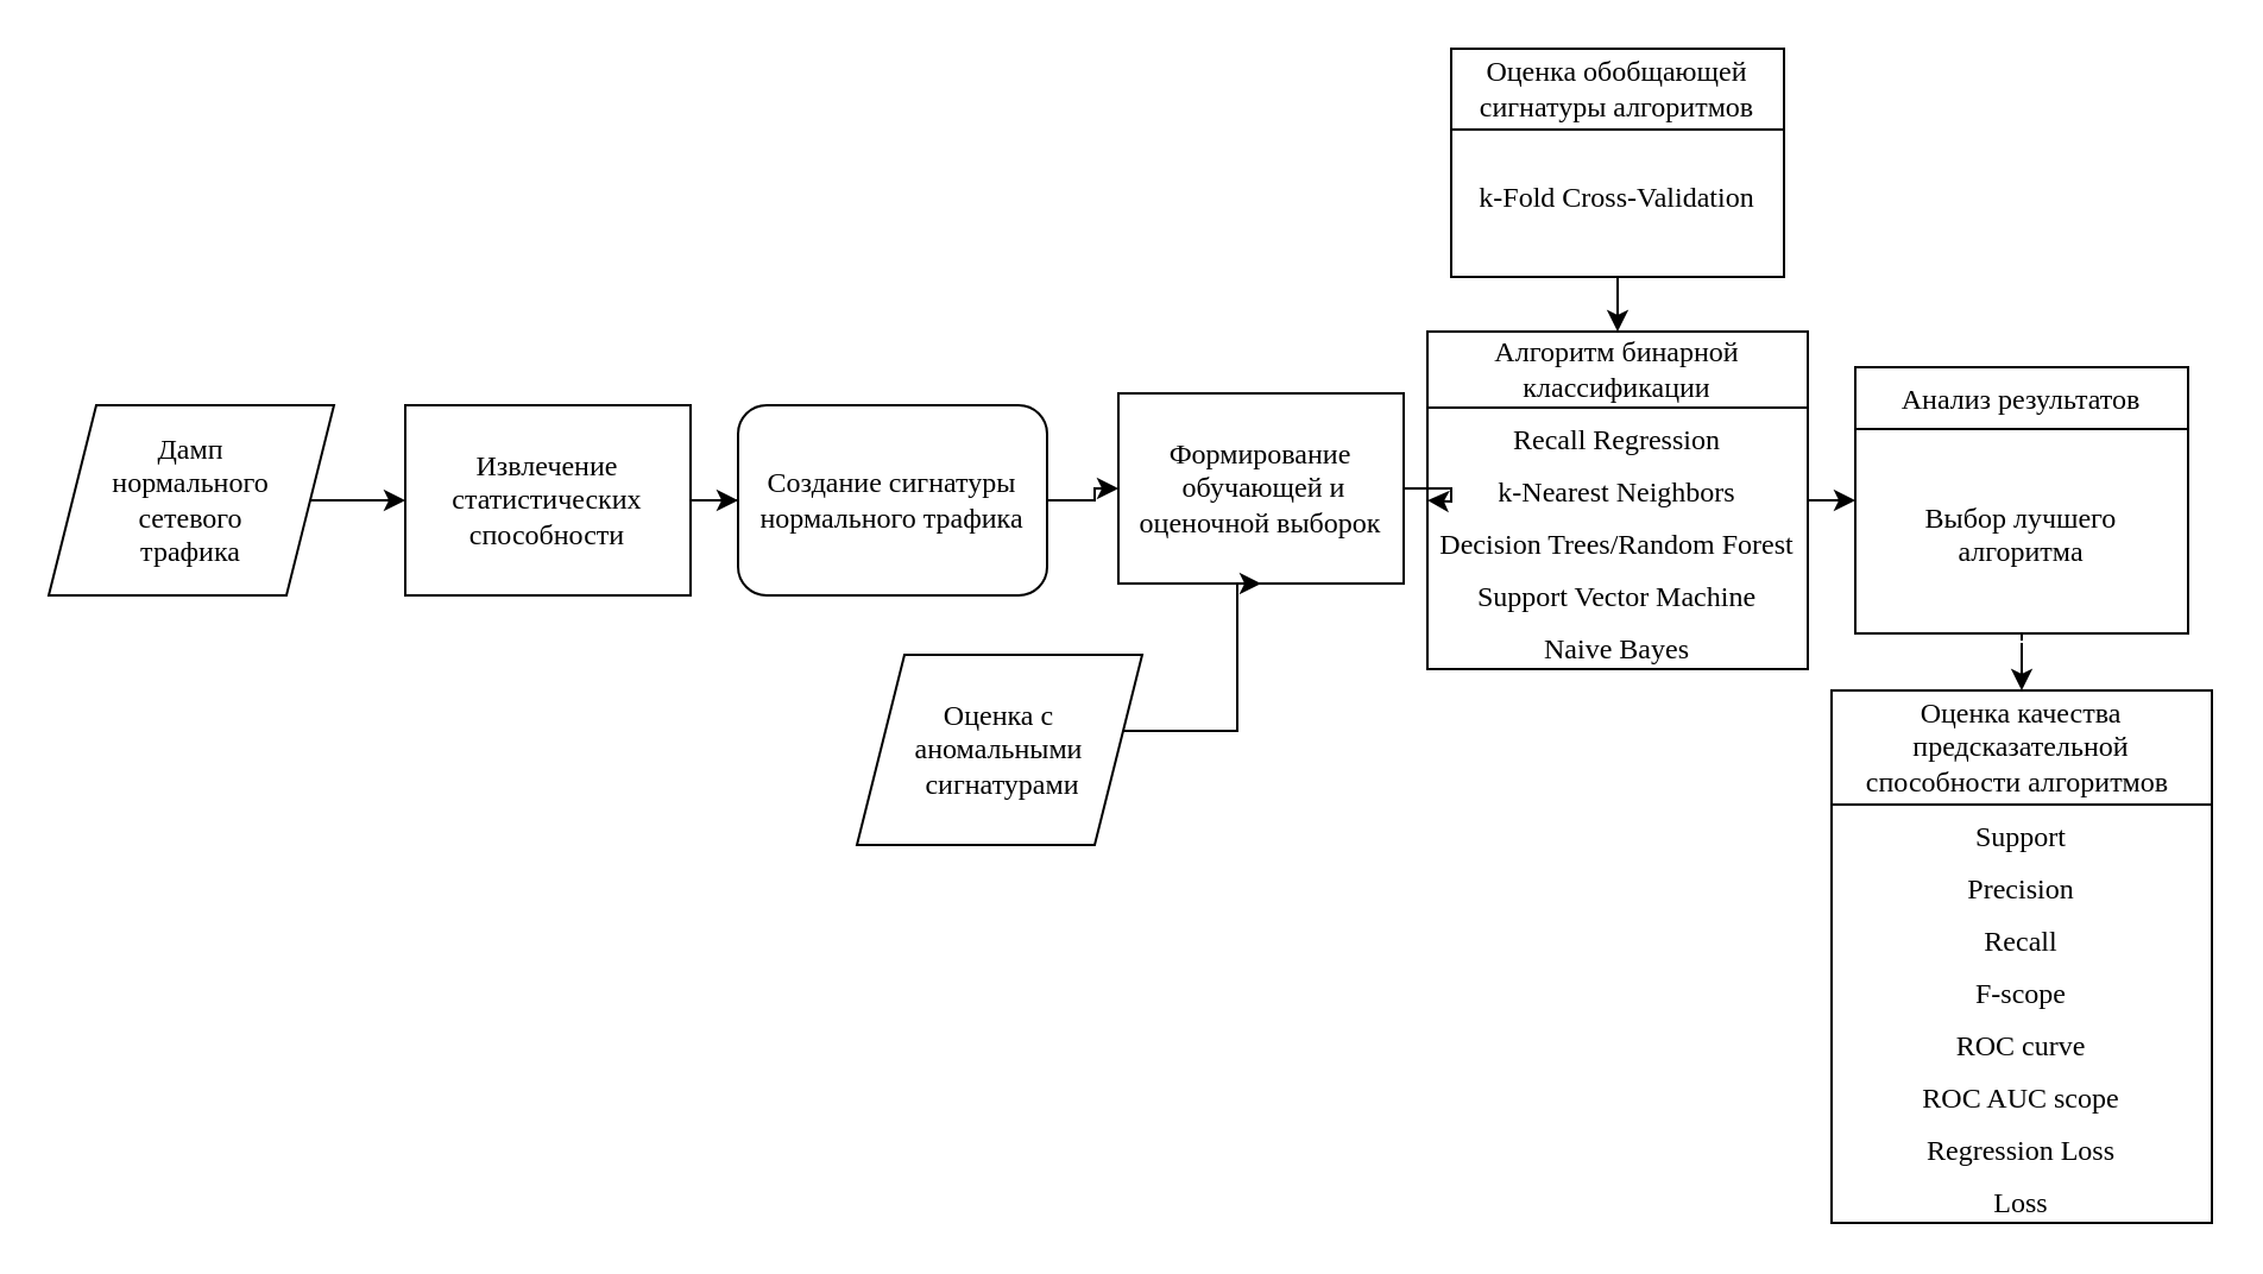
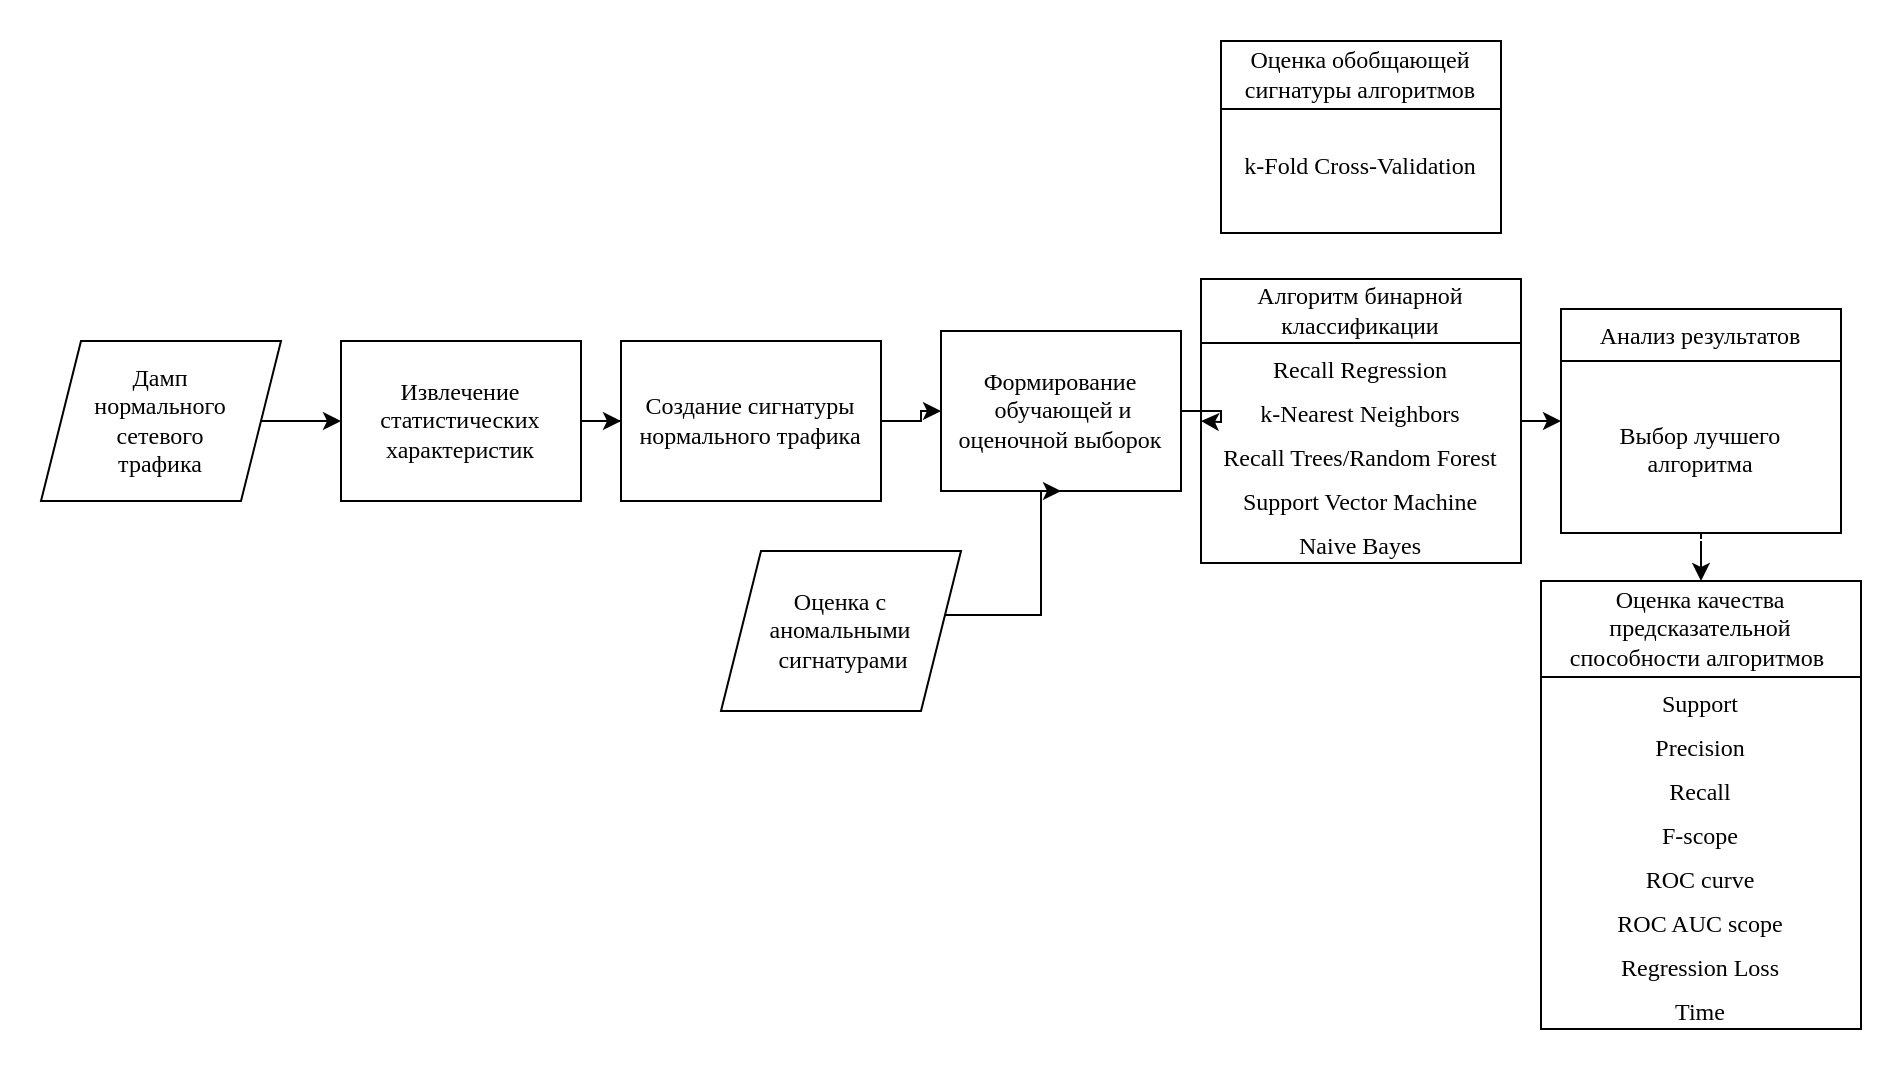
  <mxCell id="0" />
  <mxCell id="1" parent="0" />
  <mxCell id="2" value="" style="edgeStyle=orthogonalEdgeStyle;rounded=0;orthogonalLoop=1;jettySize=auto;html=1;" parent="1" source="3" target="5" edge="1"><mxGeometry relative="1" as="geometry" /></mxCell>
  <mxCell id="3" value="&lt;font face=&quot;Times New Roman&quot;&gt;Дамп &lt;br&gt;нормального &lt;br&gt;сетевого &lt;br&gt;трафика&lt;/font&gt;" style="shape=parallelogram;perimeter=parallelogramPerimeter;whiteSpace=wrap;html=1;fixedSize=1;" parent="1" vertex="1"><mxGeometry x="20" y="170" width="120" height="80" as="geometry" /></mxCell>
  <mxCell id="4" value="" style="edgeStyle=orthogonalEdgeStyle;rounded=0;orthogonalLoop=1;jettySize=auto;html=1;" parent="1" source="5" target="7" edge="1"><mxGeometry relative="1" as="geometry" /></mxCell>
- <mxCell id="5" value="&lt;span style=&quot;font-family: &amp;#34;times new roman&amp;#34;&quot;&gt;Извлечение статистических&lt;/span&gt;&lt;br style=&quot;font-family: &amp;#34;times new roman&amp;#34;&quot;&gt;&lt;span style=&quot;font-family: &amp;#34;times new roman&amp;#34;&quot;&gt;способности&lt;/span&gt;" style="rounded=0;whiteSpace=wrap;html=1;" parent="1" vertex="1"><mxGeometry x="170" y="170" width="120" height="80" as="geometry" /></mxCell>
+ <mxCell id="5" value="&lt;span style=&quot;font-family: &amp;#34;times new roman&amp;#34;&quot;&gt;Извлечение статистических&lt;/span&gt;&lt;br style=&quot;font-family: &amp;#34;times new roman&amp;#34;&quot;&gt;&lt;span style=&quot;font-family: &amp;#34;times new roman&amp;#34;&quot;&gt;характеристик&lt;/span&gt;" style="rounded=0;whiteSpace=wrap;html=1;" parent="1" vertex="1"><mxGeometry x="170" y="170" width="120" height="80" as="geometry" /></mxCell>
  <mxCell id="6" value="" style="edgeStyle=orthogonalEdgeStyle;rounded=0;orthogonalLoop=1;jettySize=auto;html=1;" parent="1" source="7" target="9" edge="1"><mxGeometry relative="1" as="geometry" /></mxCell>
- <mxCell id="7" value="&lt;span style=&quot;font-family: &amp;#34;times new roman&amp;#34;&quot;&gt;Создание сигнатуры нормального трафика&lt;/span&gt;" style="whiteSpace=wrap;html=1;rounded=1;" parent="1" vertex="1"><mxGeometry x="310" y="170" width="130" height="80" as="geometry" /></mxCell>
+ <mxCell id="7" value="&lt;span style=&quot;font-family: &amp;#34;times new roman&amp;#34;&quot;&gt;Создание сигнатуры нормального трафика&lt;/span&gt;" style="rounded=0;whiteSpace=wrap;html=1;" parent="1" vertex="1"><mxGeometry x="310" y="170" width="130" height="80" as="geometry" /></mxCell>
  <mxCell id="8" style="edgeStyle=orthogonalEdgeStyle;rounded=0;orthogonalLoop=1;jettySize=auto;html=1;" edge="1" parent="1" source="9"><mxGeometry relative="1" as="geometry"><mxPoint x="600" y="210" as="targetPoint" /></mxGeometry></mxCell>
  <mxCell id="9" value="&lt;font face=&quot;Times New Roman&quot;&gt;Формирование&lt;br&gt;&amp;nbsp;обучающей и оценочной выборок&lt;/font&gt;" style="rounded=0;whiteSpace=wrap;html=1;" parent="1" vertex="1"><mxGeometry x="470" y="165" width="120" height="80" as="geometry" /></mxCell>
  <mxCell id="10" style="edgeStyle=orthogonalEdgeStyle;rounded=0;orthogonalLoop=1;jettySize=auto;html=1;" edge="1" parent="1" source="11"><mxGeometry relative="1" as="geometry"><mxPoint x="780" y="210" as="targetPoint" /></mxGeometry></mxCell>
  <mxCell id="11" value="Алгоритм бинарной классификации" style="swimlane;fontStyle=0;childLayout=stackLayout;horizontal=1;startSize=32;fillColor=none;horizontalStack=0;resizeParent=1;resizeParentMax=0;resizeLast=0;collapsible=1;marginBottom=0;fontFamily=Times New Roman;whiteSpace=wrap;" parent="1" vertex="1"><mxGeometry x="600" y="139" width="160" height="142" as="geometry" /></mxCell>
  <mxCell id="12" value="Recall Regression" style="text;strokeColor=none;fillColor=none;align=center;verticalAlign=top;spacingLeft=4;spacingRight=4;overflow=hidden;rotatable=0;points=[[0,0.5],[1,0.5]];portConstraint=eastwest;fontFamily=Times New Roman;" parent="11" vertex="1"><mxGeometry y="32" width="160" height="22" as="geometry" /></mxCell>
  <mxCell id="13" value="k-Nearest Neighbors" style="text;strokeColor=none;fillColor=none;align=center;verticalAlign=top;spacingLeft=4;spacingRight=4;overflow=hidden;rotatable=0;points=[[0,0.5],[1,0.5]];portConstraint=eastwest;fontFamily=Times New Roman;" parent="11" vertex="1"><mxGeometry y="54" width="160" height="22" as="geometry" /></mxCell>
- <mxCell id="14" value="Decision Trees/Random Forest" style="text;strokeColor=none;fillColor=none;align=center;verticalAlign=top;spacingLeft=4;spacingRight=4;overflow=hidden;rotatable=0;points=[[0,0.5],[1,0.5]];portConstraint=eastwest;fontFamily=Times New Roman;" parent="11" vertex="1"><mxGeometry y="76" width="160" height="22" as="geometry" /></mxCell>
+ <mxCell id="14" value="Recall Trees/Random Forest" style="text;strokeColor=none;fillColor=none;align=center;verticalAlign=top;spacingLeft=4;spacingRight=4;overflow=hidden;rotatable=0;points=[[0,0.5],[1,0.5]];portConstraint=eastwest;fontFamily=Times New Roman;" parent="11" vertex="1"><mxGeometry y="76" width="160" height="22" as="geometry" /></mxCell>
  <mxCell id="15" value="Support Vector Machine" style="text;strokeColor=none;fillColor=none;align=center;verticalAlign=top;spacingLeft=4;spacingRight=4;overflow=hidden;rotatable=0;points=[[0,0.5],[1,0.5]];portConstraint=eastwest;fontFamily=Times New Roman;" parent="11" vertex="1"><mxGeometry y="98" width="160" height="22" as="geometry" /></mxCell>
  <mxCell id="16" value="Naive Bayes" style="text;strokeColor=none;fillColor=none;align=center;verticalAlign=top;spacingLeft=4;spacingRight=4;overflow=hidden;rotatable=0;points=[[0,0.5],[1,0.5]];portConstraint=eastwest;fontFamily=Times New Roman;" parent="11" vertex="1"><mxGeometry y="120" width="160" height="22" as="geometry" /></mxCell>
  <mxCell id="17" style="edgeStyle=orthogonalEdgeStyle;rounded=0;orthogonalLoop=1;jettySize=auto;html=1;entryX=0.5;entryY=0;entryDx=0;entryDy=0;dashed=1;" edge="1" parent="1" source="18" target="29"><mxGeometry relative="1" as="geometry" /></mxCell>
  <mxCell id="18" value="Анализ результатов" style="swimlane;fontStyle=0;childLayout=stackLayout;horizontal=1;startSize=26;fillColor=none;horizontalStack=0;resizeParent=1;resizeParentMax=0;resizeLast=0;collapsible=1;marginBottom=0;fontFamily=Times New Roman;" parent="1" vertex="1"><mxGeometry x="780" y="154" width="140" height="112" as="geometry" /></mxCell>
  <mxCell id="19" value=" " style="text;strokeColor=none;fillColor=none;align=left;verticalAlign=top;spacingLeft=4;spacingRight=4;overflow=hidden;rotatable=0;points=[[0,0.5],[1,0.5]];portConstraint=eastwest;" parent="18" vertex="1"><mxGeometry y="26" width="140" height="24" as="geometry" /></mxCell>
  <mxCell id="20" value="Выбор лучшего алгоритма" style="text;strokeColor=none;fillColor=none;align=center;verticalAlign=top;spacingLeft=4;spacingRight=4;overflow=hidden;rotatable=0;points=[[0,0.5],[1,0.5]];portConstraint=eastwest;whiteSpace=wrap;fontFamily=Times New Roman;" parent="18" vertex="1"><mxGeometry y="50" width="140" height="38" as="geometry" /></mxCell>
  <mxCell id="21" value=" " style="text;strokeColor=none;fillColor=none;align=left;verticalAlign=top;spacingLeft=4;spacingRight=4;overflow=hidden;rotatable=0;points=[[0,0.5],[1,0.5]];portConstraint=eastwest;" parent="18" vertex="1"><mxGeometry y="88" width="140" height="24" as="geometry" /></mxCell>
  <mxCell id="22" style="edgeStyle=orthogonalEdgeStyle;rounded=0;orthogonalLoop=1;jettySize=auto;html=1;entryX=0.5;entryY=1;entryDx=0;entryDy=0;exitX=1;exitY=0.5;exitDx=0;exitDy=0;" parent="1" source="23" target="9" edge="1"><mxGeometry relative="1" as="geometry"><Array as="points"><mxPoint x="520" y="307" /></Array></mxGeometry></mxCell>
  <mxCell id="23" value="&lt;font face=&quot;Times New Roman&quot;&gt;Оценка с &lt;br&gt;аномальными&lt;br&gt;&amp;nbsp;сигнатурами&lt;/font&gt;" style="shape=parallelogram;perimeter=parallelogramPerimeter;whiteSpace=wrap;html=1;fixedSize=1;sketch=0;" parent="1" vertex="1"><mxGeometry x="360" y="275" width="120" height="80" as="geometry" /></mxCell>
- <mxCell id="24" style="edgeStyle=orthogonalEdgeStyle;rounded=0;orthogonalLoop=1;jettySize=auto;html=1;entryX=0.5;entryY=0;entryDx=0;entryDy=0;" edge="1" parent="1" source="25" target="11"><mxGeometry relative="1" as="geometry" /></mxCell>
  <mxCell id="25" value="Оценка обобщающей сигнатуры алгоритмов" style="swimlane;fontStyle=0;childLayout=stackLayout;horizontal=1;startSize=34;fillColor=none;horizontalStack=0;resizeParent=1;resizeParentMax=0;resizeLast=0;collapsible=1;marginBottom=0;fontFamily=Times New Roman;whiteSpace=wrap;" vertex="1" parent="1"><mxGeometry x="610" y="20" width="140" height="96" as="geometry" /></mxCell>
  <mxCell id="26" value=" " style="text;strokeColor=none;fillColor=none;align=left;verticalAlign=top;spacingLeft=4;spacingRight=4;overflow=hidden;rotatable=0;points=[[0,0.5],[1,0.5]];portConstraint=eastwest;" vertex="1" parent="25"><mxGeometry y="34" width="140" height="15" as="geometry" /></mxCell>
  <mxCell id="27" value="k-Fold Cross-Validation" style="text;strokeColor=none;fillColor=none;align=center;verticalAlign=top;spacingLeft=4;spacingRight=4;overflow=hidden;rotatable=0;points=[[0,0.5],[1,0.5]];portConstraint=eastwest;whiteSpace=wrap;fontFamily=Times New Roman;" vertex="1" parent="25"><mxGeometry y="49" width="140" height="32" as="geometry" /></mxCell>
  <mxCell id="28" value=" " style="text;strokeColor=none;fillColor=none;align=left;verticalAlign=top;spacingLeft=4;spacingRight=4;overflow=hidden;rotatable=0;points=[[0,0.5],[1,0.5]];portConstraint=eastwest;" vertex="1" parent="25"><mxGeometry y="81" width="140" height="15" as="geometry" /></mxCell>
  <mxCell id="29" value="Оценка качества предсказательной способности алгоритмов " style="swimlane;fontStyle=0;childLayout=stackLayout;horizontal=1;startSize=48;fillColor=none;horizontalStack=0;resizeParent=1;resizeParentMax=0;resizeLast=0;collapsible=1;marginBottom=0;fontFamily=Times New Roman;whiteSpace=wrap;" vertex="1" parent="1"><mxGeometry x="770" y="290" width="160" height="224" as="geometry" /></mxCell>
  <mxCell id="30" value="Support" style="text;strokeColor=none;fillColor=none;align=center;verticalAlign=top;spacingLeft=4;spacingRight=4;overflow=hidden;rotatable=0;points=[[0,0.5],[1,0.5]];portConstraint=eastwest;fontFamily=Times New Roman;" vertex="1" parent="29"><mxGeometry y="48" width="160" height="22" as="geometry" /></mxCell>
  <mxCell id="31" value="Precision" style="text;strokeColor=none;fillColor=none;align=center;verticalAlign=top;spacingLeft=4;spacingRight=4;overflow=hidden;rotatable=0;points=[[0,0.5],[1,0.5]];portConstraint=eastwest;fontFamily=Times New Roman;" vertex="1" parent="29"><mxGeometry y="70" width="160" height="22" as="geometry" /></mxCell>
  <mxCell id="32" value="Recall" style="text;strokeColor=none;fillColor=none;align=center;verticalAlign=top;spacingLeft=4;spacingRight=4;overflow=hidden;rotatable=0;points=[[0,0.5],[1,0.5]];portConstraint=eastwest;fontFamily=Times New Roman;" vertex="1" parent="29"><mxGeometry y="92" width="160" height="22" as="geometry" /></mxCell>
  <mxCell id="33" value="F-scope" style="text;strokeColor=none;fillColor=none;align=center;verticalAlign=top;spacingLeft=4;spacingRight=4;overflow=hidden;rotatable=0;points=[[0,0.5],[1,0.5]];portConstraint=eastwest;fontFamily=Times New Roman;" vertex="1" parent="29"><mxGeometry y="114" width="160" height="22" as="geometry" /></mxCell>
  <mxCell id="34" value="ROC curve" style="text;strokeColor=none;fillColor=none;align=center;verticalAlign=top;spacingLeft=4;spacingRight=4;overflow=hidden;rotatable=0;points=[[0,0.5],[1,0.5]];portConstraint=eastwest;fontFamily=Times New Roman;" vertex="1" parent="29"><mxGeometry y="136" width="160" height="22" as="geometry" /></mxCell>
  <mxCell id="35" value="ROC AUC scope" style="text;strokeColor=none;fillColor=none;align=center;verticalAlign=top;spacingLeft=4;spacingRight=4;overflow=hidden;rotatable=0;points=[[0,0.5],[1,0.5]];portConstraint=eastwest;fontFamily=Times New Roman;" vertex="1" parent="29"><mxGeometry y="158" width="160" height="22" as="geometry" /></mxCell>
  <mxCell id="36" value="Regression Loss" style="text;strokeColor=none;fillColor=none;align=center;verticalAlign=top;spacingLeft=4;spacingRight=4;overflow=hidden;rotatable=0;points=[[0,0.5],[1,0.5]];portConstraint=eastwest;fontFamily=Times New Roman;" vertex="1" parent="29"><mxGeometry y="180" width="160" height="22" as="geometry" /></mxCell>
- <mxCell id="37" value="Loss" style="text;strokeColor=none;fillColor=none;align=center;verticalAlign=top;spacingLeft=4;spacingRight=4;overflow=hidden;rotatable=0;points=[[0,0.5],[1,0.5]];portConstraint=eastwest;fontFamily=Times New Roman;" vertex="1" parent="29"><mxGeometry y="202" width="160" height="22" as="geometry" /></mxCell>
+ <mxCell id="37" value="Time" style="text;strokeColor=none;fillColor=none;align=center;verticalAlign=top;spacingLeft=4;spacingRight=4;overflow=hidden;rotatable=0;points=[[0,0.5],[1,0.5]];portConstraint=eastwest;fontFamily=Times New Roman;" vertex="1" parent="29"><mxGeometry y="202" width="160" height="22" as="geometry" /></mxCell>
